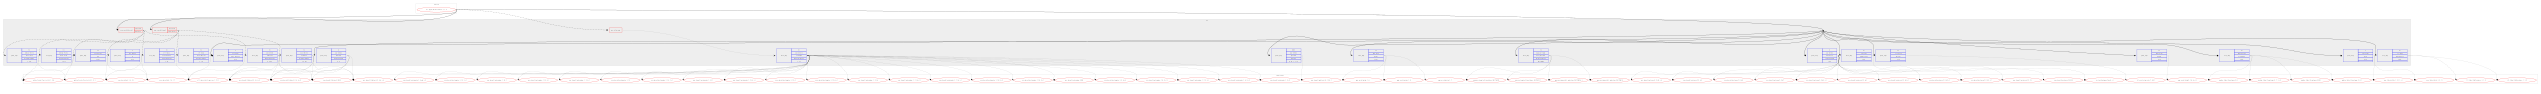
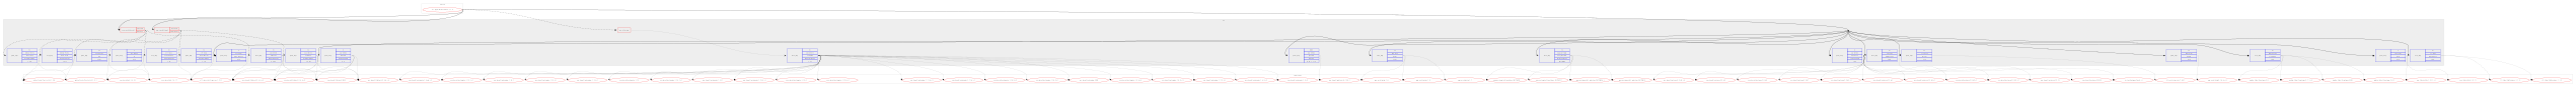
  digraph {
    compound=true
    concentrate=true
    fontname="Roboto Mono"
    fontsize=10
    newrank=true
    rankdir=TB
    ranksep=1.5
    node [color=red fontname="Roboto Mono" fontsize=10]
    edge [arrowhead=box fontname="Roboto Mono" headport=w style=dotted tailport=e weight=100]
    n1 [label="x11-apps/mkfontscale-1.1.2" width=4]
    n2 [color=blue label=<<TABLE BORDER="0" CELLBORDER="1" CELLSPACING="0" CELLPADDING="4" WIDTH="220"><TR><TD ROWSPAN="6" CELLPADDING="30">pack_dep</TD></TR><TR><TD WIDTH="110">no</TD></TR><TR><TD>sys-devel</TD></TR><TR><TD>automake</TD></TR><TR><TD>greaterequal</TD></TR><TR><TD>1.15</TD></TR></TABLE>> shape=none]
    n3 [label=<<TABLE BORDER="0" CELLBORDER="1" CELLSPACING="0" CELLPADDING="4"><TR><TD CELLPADDING="10">any_of_group</TD></TR></TABLE>> shape=none]
    n4 [color=blue label=<<TABLE BORDER="0" CELLBORDER="1" CELLSPACING="0" CELLPADDING="4" WIDTH="220"><TR><TD ROWSPAN="6" CELLPADDING="30">pack_dep</TD></TR><TR><TD WIDTH="110">no</TD></TR><TR><TD>sys-devel</TD></TR><TR><TD>libtool</TD></TR><TR><TD>greaterequal</TD></TR><TR><TD>2.2.6a</TD></TR></TABLE>> shape=none]
    n5 [color=blue label=<<TABLE BORDER="0" CELLBORDER="1" CELLSPACING="0" CELLPADDING="4" WIDTH="220"><TR><TD ROWSPAN="6" CELLPADDING="30">pack_dep</TD></TR><TR><TD WIDTH="110">no</TD></TR><TR><TD>sys-devel</TD></TR><TR><TD>m4</TD></TR><TR><TD>none</TD></TR><TR><TD></TD></TR></TABLE>> shape=none]
    n6 [color=blue label=<<TABLE BORDER="0" CELLBORDER="1" CELLSPACING="0" CELLPADDING="4" WIDTH="220"><TR><TD ROWSPAN="6" CELLPADDING="30">pack_dep</TD></TR><TR><TD WIDTH="110">no</TD></TR><TR><TD>x11-misc</TD></TR><TR><TD>util-macros</TD></TR><TR><TD>greaterequal</TD></TR><TR><TD>1.18</TD></TR></TABLE>> shape=none]
    n7 [color=blue label=<<TABLE BORDER="0" CELLBORDER="1" CELLSPACING="0" CELLPADDING="4" WIDTH="220"><TR><TD ROWSPAN="6" CELLPADDING="30">pack_dep</TD></TR><TR><TD WIDTH="110">no</TD></TR><TR><TD>media-fonts</TD></TR><TR><TD>font-util</TD></TR><TR><TD>greaterequal</TD></TR><TR><TD>1.2.0</TD></TR></TABLE>> shape=none]
    n8 [label=<<TABLE BORDER="0" CELLBORDER="1" CELLSPACING="0" CELLPADDING="4"><TR><TD ROWSPAN="3" CELLPADDING="10">use_conditional</TD></TR><TR><TD>positive</TD></TR><TR><TD>ppc-aix</TD></TR></TABLE>> shape=none]
    n9 [color=blue label=<<TABLE BORDER="0" CELLBORDER="1" CELLSPACING="0" CELLPADDING="4" WIDTH="220"><TR><TD ROWSPAN="6" CELLPADDING="30">pack_dep</TD></TR><TR><TD WIDTH="110">no</TD></TR><TR><TD>sys-devel</TD></TR><TR><TD>libtool</TD></TR><TR><TD>greaterequal</TD></TR><TR><TD>2.2.6a</TD></TR></TABLE>> shape=none]
    n10 [color=blue label=<<TABLE BORDER="0" CELLBORDER="1" CELLSPACING="0" CELLPADDING="4" WIDTH="220"><TR><TD ROWSPAN="6" CELLPADDING="30">pack_dep</TD></TR><TR><TD WIDTH="110">no</TD></TR><TR><TD>sys-devel</TD></TR><TR><TD>m4</TD></TR><TR><TD>none</TD></TR><TR><TD></TD></TR></TABLE>> shape=none]
    n11 [color=blue label=<<TABLE BORDER="0" CELLBORDER="1" CELLSPACING="0" CELLPADDING="4" WIDTH="220"><TR><TD ROWSPAN="6" CELLPADDING="30">pack_dep</TD></TR><TR><TD WIDTH="110">no</TD></TR><TR><TD>x11-misc</TD></TR><TR><TD>util-macros</TD></TR><TR><TD>greaterequal</TD></TR><TR><TD>1.18</TD></TR></TABLE>> shape=none]
    n12 [color=blue label=<<TABLE BORDER="0" CELLBORDER="1" CELLSPACING="0" CELLPADDING="4" WIDTH="220"><TR><TD ROWSPAN="6" CELLPADDING="30">pack_dep</TD></TR><TR><TD WIDTH="110">no</TD></TR><TR><TD>media-fonts</TD></TR><TR><TD>font-util</TD></TR><TR><TD>greaterequal</TD></TR><TR><TD>1.2.0</TD></TR></TABLE>> shape=none]
    n13 [label=<<TABLE BORDER="0" CELLBORDER="1" CELLSPACING="0" CELLPADDING="4"><TR><TD ROWSPAN="3" CELLPADDING="10">use_conditional</TD></TR><TR><TD>positive</TD></TR><TR><TD>x86-winnt</TD></TR></TABLE>> shape=none]
    n14 [color=blue label=<<TABLE BORDER="0" CELLBORDER="1" CELLSPACING="0" CELLPADDING="4" WIDTH="220"><TR><TD ROWSPAN="6" CELLPADDING="30">pack_dep</TD></TR><TR><TD WIDTH="110">no</TD></TR><TR><TD>app-arch</TD></TR><TR><TD>gzip</TD></TR><TR><TD>none</TD></TR><TR><TD></TD></TR></TABLE>> shape=none]
    n15 [color=blue label=<<TABLE BORDER="0" CELLBORDER="1" CELLSPACING="0" CELLPADDING="4" WIDTH="220"><TR><TD ROWSPAN="6" CELLPADDING="30">pack_dep</TD></TR><TR><TD WIDTH="110">no</TD></TR><TR><TD>app-portage</TD></TR><TR><TD>elt-patches</TD></TR><TR><TD>greaterequal</TD></TR><TR><TD>20170422</TD></TR></TABLE>> shape=none]
    n16 [color=blue label=<<TABLE BORDER="0" CELLBORDER="1" CELLSPACING="0" CELLPADDING="4" WIDTH="220"><TR><TD ROWSPAN="6" CELLPADDING="30">pack_dep</TD></TR><TR><TD WIDTH="110">no</TD></TR><TR><TD>sys-devel</TD></TR><TR><TD>autoconf</TD></TR><TR><TD>greaterequal</TD></TR><TR><TD>2.69</TD></TR></TABLE>> shape=none]
    n17 [color=blue label=<<TABLE BORDER="0" CELLBORDER="1" CELLSPACING="0" CELLPADDING="4" WIDTH="220"><TR><TD ROWSPAN="6" CELLPADDING="30">pack_dep</TD></TR><TR><TD WIDTH="110">no</TD></TR><TR><TD>sys-devel</TD></TR><TR><TD>libtool</TD></TR><TR><TD>greaterequal</TD></TR><TR><TD>2.4</TD></TR></TABLE>> shape=none]
    n18 [color=blue label=<<TABLE BORDER="0" CELLBORDER="1" CELLSPACING="0" CELLPADDING="4" WIDTH="220"><TR><TD ROWSPAN="6" CELLPADDING="30">pack_dep</TD></TR><TR><TD WIDTH="110">no</TD></TR><TR><TD>virtual</TD></TR><TR><TD>pkgconfig</TD></TR><TR><TD>none</TD></TR><TR><TD></TD></TR></TABLE>> shape=none]
    n19 [color=blue label=<<TABLE BORDER="0" CELLBORDER="1" CELLSPACING="0" CELLPADDING="4" WIDTH="220"><TR><TD ROWSPAN="6" CELLPADDING="30">pack_dep</TD></TR><TR><TD WIDTH="110">no</TD></TR><TR><TD>x11-misc</TD></TR><TR><TD>util-macros</TD></TR><TR><TD>none</TD></TR><TR><TD></TD></TR></TABLE>> shape=none]
    n20 [color=blue label=<<TABLE BORDER="0" CELLBORDER="1" CELLSPACING="0" CELLPADDING="4" WIDTH="220"><TR><TD ROWSPAN="6" CELLPADDING="30">pack_dep</TD></TR><TR><TD WIDTH="110">no</TD></TR><TR><TD>x11-proto</TD></TR><TR><TD>xproto</TD></TR><TR><TD>none</TD></TR><TR><TD></TD></TR></TABLE>> shape=none]
    n21 [color=blue label=<<TABLE BORDER="0" CELLBORDER="1" CELLSPACING="0" CELLPADDING="4" WIDTH="220"><TR><TD ROWSPAN="6" CELLPADDING="30">pack_dep</TD></TR><TR><TD WIDTH="110">weak</TD></TR><TR><TD>sys-devel</TD></TR><TR><TD>gettext</TD></TR><TR><TD>smaller</TD></TR><TR><TD>0.18.1.1-r3</TD></TR></TABLE>> shape=none]
    n22 [color=blue label=<<TABLE BORDER="0" CELLBORDER="1" CELLSPACING="0" CELLPADDING="4" WIDTH="220"><TR><TD ROWSPAN="6" CELLPADDING="30">pack_dep</TD></TR><TR><TD WIDTH="110">no</TD></TR><TR><TD>app-arch</TD></TR><TR><TD>bzip2</TD></TR><TR><TD>none</TD></TR><TR><TD></TD></TR></TABLE>> shape=none]
    n23 [color=blue label=<<TABLE BORDER="0" CELLBORDER="1" CELLSPACING="0" CELLPADDING="4" WIDTH="220"><TR><TD ROWSPAN="6" CELLPADDING="30">pack_dep</TD></TR><TR><TD WIDTH="110">no</TD></TR><TR><TD>media-libs</TD></TR><TR><TD>freetype</TD></TR><TR><TD>none</TD></TR><TR><TD></TD></TR></TABLE>> shape=none]
    n24 [color=blue label=<<TABLE BORDER="0" CELLBORDER="1" CELLSPACING="0" CELLPADDING="4" WIDTH="220"><TR><TD ROWSPAN="6" CELLPADDING="30">pack_dep</TD></TR><TR><TD WIDTH="110">no</TD></TR><TR><TD>sys-libs</TD></TR><TR><TD>zlib</TD></TR><TR><TD>none</TD></TR><TR><TD></TD></TR></TABLE>> shape=none]
    n25 [color=blue label=<<TABLE BORDER="0" CELLBORDER="1" CELLSPACING="0" CELLPADDING="4" WIDTH="220"><TR><TD ROWSPAN="6" CELLPADDING="30">pack_dep</TD></TR><TR><TD WIDTH="110">no</TD></TR><TR><TD>x11-libs</TD></TR><TR><TD>libfontenc</TD></TR><TR><TD>none</TD></TR><TR><TD></TD></TR></TABLE>> shape=none]
    n26 [label="sys-devel/automake-1.10.3-r1" width=4]
    n27 [label="sys-devel/automake-1.10.3-r2" width=4]
    n28 [label="sys-devel/automake-1.11.6-r1" width=4]
    n29 [label="sys-devel/automake-1.11.6-r2" width=4]
-   n30 [label="sys-devel/automake-1.12.6" width=4]
    n31 [label="sys-devel/automake-1.12.6-r1" width=4]
    n32 [label="sys-devel/automake-1.13.4" width=4]
    n33 [label="sys-devel/automake-1.13.4-r1" width=4]
    n34 [label="sys-devel/automake-1.14.1" width=4]
    n35 [label="sys-devel/automake-1.14.1-r1" width=4]
    n36 [label="sys-devel/automake-1.15" width=4]
    n37 [label="sys-devel/automake-1.15-r1" width=4]
    n38 [label="sys-devel/automake-1.15-r2" width=4]
    n39 [label="sys-devel/automake-1.15.1" width=4]
    n40 [label="sys-devel/automake-1.15.1-r1" width=4]
    n41 [label="sys-devel/automake-1.4_p6-r2" width=4]
    n42 [label="sys-devel/automake-1.5-r2" width=4]
    n43 [label="sys-devel/automake-1.6.3-r2" width=4]
    n44 [label="sys-devel/automake-1.7.9-r3" width=4]
    n45 [label="sys-devel/automake-1.8.5-r5" width=4]
    n46 [label="sys-devel/automake-1.9.6-r4" width=4]
    n47 [label="sys-devel/automake-9999" width=4]
    n48 [label="sys-devel/libtool-2.4.6-r2" width=4]
    n49 [label="sys-devel/libtool-2.4.6-r3" width=4]
    n50 [label="sys-devel/libtool-2.4.6-r4" width=4]
    n51 [label="sys-devel/libtool-9999" width=4]
    n52 [label="sys-devel/gettext-0.19.8.1" width=4]
    n53 [label="sys-devel/m4-1.4.17" width=4]
    n54 [label="sys-devel/m4-1.4.18" width=4]
    n55 [label="x11-misc/util-macros-1.19.1" width=4]
    n56 [label="media-fonts/font-util-1.3.0" width=4]
    n57 [label="media-fonts/font-util-1.3.1" width=4]
    n58 [label="app-arch/gzip-1.6" width=4]
    n59 [label="app-arch/gzip-1.7" width=4]
    n60 [label="app-arch/gzip-1.8" width=4]
    n61 [label="app-portage/elt-patches-20170317" width=4]
    n62 [label="app-portage/elt-patches-20170422" width=4]
    n63 [label="app-portage/elt-patches-20170815" width=4]
    n64 [label="app-portage/elt-patches-20170826.1" width=4]
    n65 [label="sys-devel/autoconf-2.13" width=4]
    n66 [label="sys-devel/autoconf-2.59-r7" width=4]
    n67 [label="sys-devel/autoconf-2.62-r1" width=4]
    n68 [label="sys-devel/autoconf-2.63-r1" width=4]
    n69 [label="sys-devel/autoconf-2.64" width=4]
    n70 [label="sys-devel/autoconf-2.65-r1" width=4]
    n71 [label="sys-devel/autoconf-2.67" width=4]
    n72 [label="sys-devel/autoconf-2.68" width=4]
    n73 [label="sys-devel/autoconf-2.69" width=4]
    n74 [label="sys-devel/autoconf-2.69-r4" width=4]
    n75 [label="sys-devel/autoconf-9999" width=4]
    n76 [label="virtual/pkgconfig-0-r1" width=4]
    n77 [label="x11-proto/xproto-7.0.31" width=4]
    n78 [label="app-arch/bzip2-1.0.6-r8" width=4]
    n79 [label="media-libs/freetype-2.7.1-r2" width=4]
    n80 [label="media-libs/freetype-2.8" width=4]
    n81 [label="media-libs/freetype-2.8.1" width=4]
    n82 [label="media-libs/freetype-9999" width=4]
    n83 [label="sys-libs/zlib-1.2.11" width=4]
    n84 [label="sys-libs/zlib-1.2.11-r1" width=4]
    n85 [label="x11-libs/libfontenc-1.1.2" width=4]
    n86 [label="x11-libs/libfontenc-1.1.3" width=4]
    subgraph cluster_1 {
      color=gray
      label=<<i>ebuild</i>>
      rank=same
      n1
    }
    subgraph cluster_2 {
      color=gray
      label=<<i>dependencies</i>>
      subgraph cluster_3 {
        color=gray
        fillcolor="#eeeeee"
        label=<<i>compile</i>>
        style=filled
        subgraph sub_4 {
          color=gray
          fillcolor="#eeeeee"
          label=<<i>compile</i>>
          style=filled
          n3
          subgraph sub_5 {
            color=gray
            fillcolor="#eeeeee"
            label=<<i>compile</i>>
            style=filled
            n2
          }
        }
        subgraph sub_6 {
          color=gray
          fillcolor="#eeeeee"
          label=<<i>compile</i>>
          style=filled
          n8
          subgraph sub_7 {
            color=gray
            fillcolor="#eeeeee"
            label=<<i>compile</i>>
            style=filled
            n4
          }
          subgraph sub_8 {
            color=gray
            fillcolor="#eeeeee"
            label=<<i>compile</i>>
            style=filled
            n5
          }
          subgraph sub_9 {
            color=gray
            fillcolor="#eeeeee"
            label=<<i>compile</i>>
            style=filled
            n6
          }
          subgraph sub_10 {
            color=gray
            fillcolor="#eeeeee"
            label=<<i>compile</i>>
            style=filled
            n7
          }
        }
        subgraph sub_11 {
          color=gray
          fillcolor="#eeeeee"
          label=<<i>compile</i>>
          style=filled
          n13
          subgraph sub_12 {
            color=gray
            fillcolor="#eeeeee"
            label=<<i>compile</i>>
            style=filled
            n9
          }
          subgraph sub_13 {
            color=gray
            fillcolor="#eeeeee"
            label=<<i>compile</i>>
            style=filled
            n10
          }
          subgraph sub_14 {
            color=gray
            fillcolor="#eeeeee"
            label=<<i>compile</i>>
            style=filled
            n11
          }
          subgraph sub_15 {
            color=gray
            fillcolor="#eeeeee"
            label=<<i>compile</i>>
            style=filled
            n12
          }
        }
        subgraph sub_16 {
          color=gray
          fillcolor="#eeeeee"
          label=<<i>compile</i>>
          style=filled
          n14
        }
        subgraph sub_17 {
          color=gray
          fillcolor="#eeeeee"
          label=<<i>compile</i>>
          style=filled
          n15
        }
        subgraph sub_18 {
          color=gray
          fillcolor="#eeeeee"
          label=<<i>compile</i>>
          style=filled
          n16
        }
        subgraph sub_19 {
          color=gray
          fillcolor="#eeeeee"
          label=<<i>compile</i>>
          style=filled
          n17
        }
        subgraph sub_20 {
          color=gray
          fillcolor="#eeeeee"
          label=<<i>compile</i>>
          style=filled
          n18
        }
        subgraph sub_21 {
          color=gray
          fillcolor="#eeeeee"
          label=<<i>compile</i>>
          style=filled
          n19
        }
        subgraph sub_22 {
          color=gray
          fillcolor="#eeeeee"
          label=<<i>compile</i>>
          style=filled
          n20
        }
        subgraph sub_23 {
          color=gray
          fillcolor="#eeeeee"
          label=<<i>compile</i>>
          style=filled
          n21
        }
      }
      subgraph cluster_24 {
        color=gray
        fillcolor="#eeeeee"
        label=<<i>compile and run</i>>
        style=filled
        subgraph sub_25 {
          color=gray
          fillcolor="#eeeeee"
          label=<<i>compile and run</i>>
          style=filled
          n22
        }
        subgraph sub_26 {
          color=gray
          fillcolor="#eeeeee"
          label=<<i>compile and run</i>>
          style=filled
          n23
        }
        subgraph sub_27 {
          color=gray
          fillcolor="#eeeeee"
          label=<<i>compile and run</i>>
          style=filled
          n24
        }
        subgraph sub_28 {
          color=gray
          fillcolor="#eeeeee"
          label=<<i>compile and run</i>>
          style=filled
          n25
        }
      }
      subgraph cluster_29 {
        color=gray
        fillcolor="#eeeeee"
        label=<<i>run</i>>
        style=filled
      }
    }
    subgraph cluster_30 {
      color=gray
      label=<<i>candidates</i>>
      rank=same
      subgraph sub_31 {
        color=black
        label=<<i>candidates</i>>
        nodesep=1
        rank=same
        n26
        n27
        n28
        n29
-       n30
        n31
        n32
        n33
        n34
        n35
        n36
        n37
        n38
        n39
        n40
        n41
        n42
        n43
        n44
        n45
        n46
        n47
      }
      subgraph sub_32 {
        color=black
        label=<<i>candidates</i>>
        nodesep=1
        rank=same
        n48
        n49
        n50
        n51
      }
      subgraph sub_33 {
        color=black
        label=<<i>candidates</i>>
        nodesep=1
        rank=same
        n52
      }
      subgraph sub_34 {
        color=black
        label=<<i>candidates</i>>
        nodesep=1
        rank=same
        n53
        n54
      }
      subgraph sub_35 {
        color=black
        label=<<i>candidates</i>>
        nodesep=1
        rank=same
        n55
      }
      subgraph sub_36 {
        color=black
        label=<<i>candidates</i>>
        nodesep=1
        rank=same
        n56
        n57
      }
      subgraph sub_37 {
        color=black
        label=<<i>candidates</i>>
        nodesep=1
        rank=same
        n48
        n49
        n50
        n51
      }
      subgraph sub_38 {
        color=black
        label=<<i>candidates</i>>
        nodesep=1
        rank=same
        n53
        n54
      }
      subgraph sub_39 {
        color=black
        label=<<i>candidates</i>>
        nodesep=1
        rank=same
        n55
      }
      subgraph sub_40 {
        color=black
        label=<<i>candidates</i>>
        nodesep=1
        rank=same
        n56
        n57
      }
      subgraph sub_41 {
        color=black
        label=<<i>candidates</i>>
        nodesep=1
        rank=same
        n58
        n59
        n60
      }
      subgraph sub_42 {
        color=black
        label=<<i>candidates</i>>
        nodesep=1
        rank=same
        n61
        n62
        n63
        n64
      }
      subgraph sub_43 {
        color=black
        label=<<i>candidates</i>>
        nodesep=1
        rank=same
        n65
        n66
        n67
        n68
        n69
        n70
        n71
        n72
        n73
        n74
        n75
      }
      subgraph sub_44 {
        color=black
        label=<<i>candidates</i>>
        nodesep=1
        rank=same
        n48
        n49
        n50
        n51
      }
      subgraph sub_45 {
        color=black
        label=<<i>candidates</i>>
        nodesep=1
        rank=same
        n76
      }
      subgraph sub_46 {
        color=black
        label=<<i>candidates</i>>
        nodesep=1
        rank=same
        n55
      }
      subgraph sub_47 {
        color=black
        label=<<i>candidates</i>>
        nodesep=1
        rank=same
        n77
      }
      subgraph sub_48 {
        color=black
        label=<<i>candidates</i>>
        nodesep=1
        rank=same
        n78
      }
      subgraph sub_49 {
        color=black
        label=<<i>candidates</i>>
        nodesep=1
        rank=same
        n79
        n80
        n81
        n82
      }
      subgraph sub_50 {
        color=black
        label=<<i>candidates</i>>
        nodesep=1
        rank=same
        n83
        n84
      }
      subgraph sub_51 {
        color=black
        label=<<i>candidates</i>>
        nodesep=1
        rank=same
        n85
        n86
      }
    }
    n1 -> n3 [arrowhead=diamond style=dashed weight=20]
    n1 -> n8 [style=solid weight=20]
    n1 -> n13 [arrowhead=diamond style=solid weight=20]
    n1 -> n14 [arrowhead=vee style=solid weight=20]
    n1 -> n15 [arrowhead=vee style=solid weight=20]
    n1 -> n16 [style=solid weight=20]
    n1 -> n17 [arrowhead=vee style=solid weight=20]
    n1 -> n18 [arrowhead=diamond style=solid weight=20]
    n1 -> n19 [style=solid weight=20]
    n1 -> n20 [style=solid weight=20]
    n1 -> n21 [arrowhead=diamond style=solid weight=20]
    n1 -> n22 [arrowhead=diamond style=solid weight=20]
    n1 -> n23 [style=solid weight=20]
    n1 -> n24 [style=solid weight=20]
    n1 -> n25 [arrowhead=diamond style=solid weight=20]
    n2 -> n26 [arrowhead=vee]
    n2 -> n27 [arrowhead=diamond]
    n2 -> n28 [arrowhead=diamond]
    n2 -> n29 [arrowhead=diamond]
-   n2 -> n30 [arrowhead=diamond]
    n2 -> n31 [arrowhead=diamond]
    n2 -> n32 [arrowhead=vee]
    n2 -> n33
    n2 -> n34 [arrowhead=vee]
    n2 -> n35 [arrowhead=diamond]
    n2 -> n36 [arrowhead=vee]
    n2 -> n37 [arrowhead=diamond]
    n2 -> n38 [arrowhead=vee]
    n2 -> n39 [arrowhead=diamond]
    n2 -> n40
    n2 -> n41 [arrowhead=diamond]
    n2 -> n42
    n2 -> n43 [arrowhead=vee]
    n2 -> n44
    n2 -> n45 [arrowhead=vee]
    n2 -> n46 [arrowhead=diamond]
    n2 -> n47
    n3 -> n2 [arrowhead=vee weight=20]
    n4 -> n48 [arrowhead=vee]
    n4 -> n49
    n4 -> n50
    n4 -> n51 [arrowhead=vee]
    n5 -> n53 [arrowhead=vee]
    n5 -> n54 [arrowhead=diamond]
    n6 -> n55 [arrowhead=vee]
    n7 -> n56
    n7 -> n57 [arrowhead=vee]
    n8 -> n4 [arrowhead=vee style=dashed weight=20]
    n8 -> n5 [style=dashed weight=20]
    n8 -> n6 [arrowhead=vee style=dashed weight=20]
    n8 -> n7 [arrowhead=vee style=dashed weight=20]
    n9 -> n48
    n9 -> n49
    n9 -> n50 [arrowhead=vee]
    n9 -> n51 [arrowhead=diamond]
    n10 -> n53 [arrowhead=vee]
    n10 -> n54 [arrowhead=diamond]
    n11 -> n55 [arrowhead=vee]
    n12 -> n56 [arrowhead=diamond]
    n12 -> n57 [arrowhead=vee]
    n13 -> n9 [arrowhead=vee style=dashed weight=20]
    n13 -> n10 [arrowhead=vee style=dashed weight=20]
    n13 -> n11 [arrowhead=vee style=dashed weight=20]
    n13 -> n12 [arrowhead=diamond style=dashed weight=20]
    n14 -> n58
    n14 -> n59 [arrowhead=vee]
    n14 -> n60
    n15 -> n61 [arrowhead=diamond]
    n15 -> n62
    n15 -> n63
    n15 -> n64
    n16 -> n65 [arrowhead=vee]
    n16 -> n66
    n16 -> n67 [arrowhead=diamond]
    n16 -> n68 [arrowhead=vee]
    n16 -> n69 [arrowhead=vee]
    n16 -> n70
    n16 -> n71 [arrowhead=vee]
    n16 -> n72 [arrowhead=diamond]
    n16 -> n73
    n16 -> n74 [arrowhead=diamond]
    n16 -> n75 [arrowhead=diamond]
    n17 -> n48
    n17 -> n49 [arrowhead=diamond]
    n17 -> n50 [arrowhead=vee]
    n17 -> n51
    n18 -> n76
    n19 -> n55 [arrowhead=diamond]
    n20 -> n77 [arrowhead=vee]
    n21 -> n52
    n22 -> n78 [arrowhead=diamond]
    n23 -> n79
    n23 -> n80
    n23 -> n81
    n23 -> n82 [arrowhead=vee]
    n24 -> n83
    n24 -> n84
    n25 -> n85
    n25 -> n86 [arrowhead=diamond]
  }
